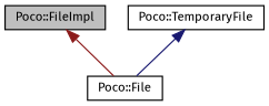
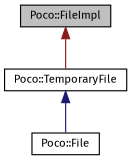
  digraph {
    fontname="Fira Sans"
    node [color=black fillcolor=white fontname="Fira Sans" fontsize=10 shape=record style=filled]
    edge [dir=back fontname="Fira Sans" fontsize=10 labelfontname=Helvetica labelfontsize=10 style=solid]
    n1 [fillcolor=grey75 fontcolor=black height=0.2 label="Poco::FileImpl" width=0.4]
    n2 [height=0.2 label="Poco::File" width=0.4]
    n3 [height=0.2 label="Poco::TemporaryFile" width=0.4]
-   n1 -> n2 [color=firebrick4]
+   n1 -> n3 [color=firebrick4]
    n3 -> n2 [color=midnightblue]
  }
